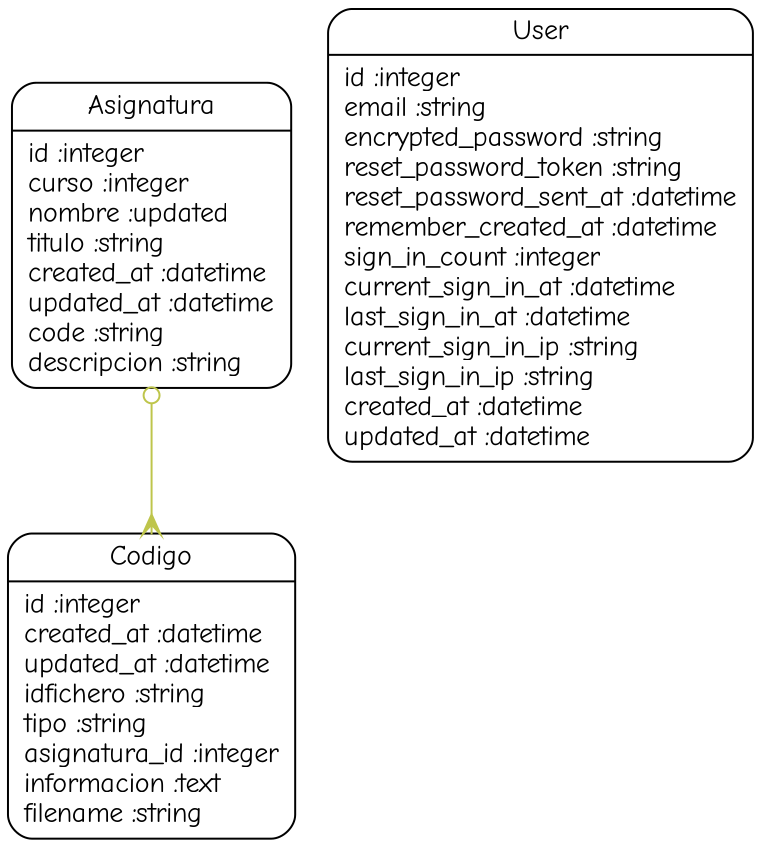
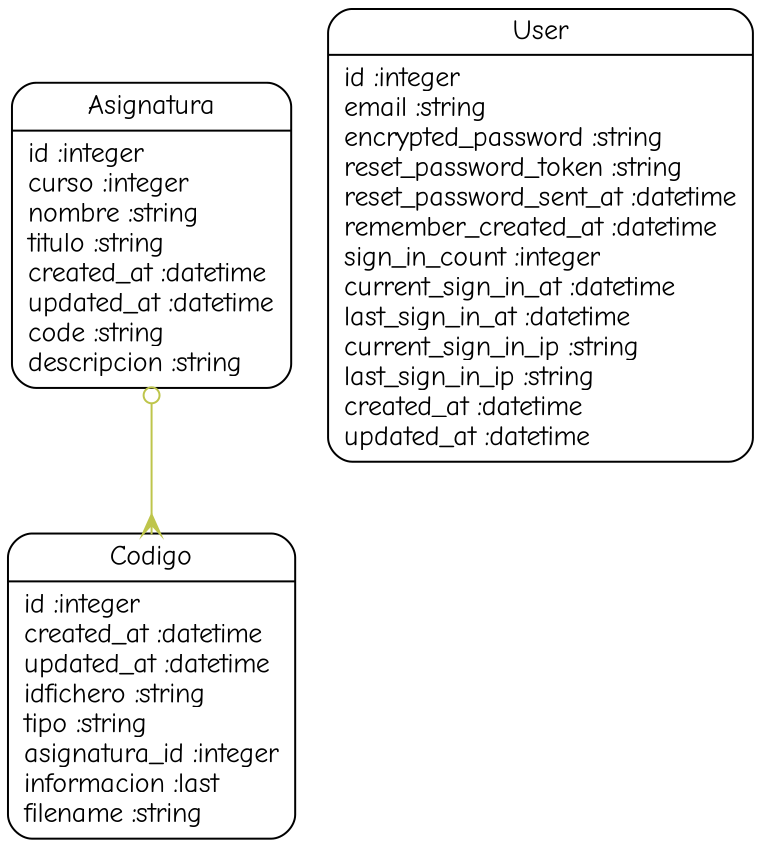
  digraph {
    splines=true
    fontname="Comic Neue"
    node [shape=Mrecord fontname="Comic Neue"]
-   n1 [label="{Asignatura|id :integer\lcurso :integer\lnombre :updated\ltitulo :string\lcreated_at :datetime\lupdated_at :datetime\lcode :string\ldescripcion :string\l}"]
-   n2 [label="{Codigo|id :integer\lcreated_at :datetime\lupdated_at :datetime\lidfichero :string\ltipo :string\lasignatura_id :integer\linformacion :text\lfilename :string\l}"]
+   n1 [label="{Asignatura|id :integer\lcurso :integer\lnombre :string\ltitulo :string\lcreated_at :datetime\lupdated_at :datetime\lcode :string\ldescripcion :string\l}"]
+   n2 [label="{Codigo|id :integer\lcreated_at :datetime\lupdated_at :datetime\lidfichero :string\ltipo :string\lasignatura_id :integer\linformacion :last\lfilename :string\l}"]
    n3 [label="{User|id :integer\lemail :string\lencrypted_password :string\lreset_password_token :string\lreset_password_sent_at :datetime\lremember_created_at :datetime\lsign_in_count :integer\lcurrent_sign_in_at :datetime\llast_sign_in_at :datetime\lcurrent_sign_in_ip :string\llast_sign_in_ip :string\lcreated_at :datetime\lupdated_at :datetime\l}"]
    n1 -> n2 [arrowhead=crow arrowtail=odot color="#BEC54B" dir=both fontname="Comic Neue"]
  }
